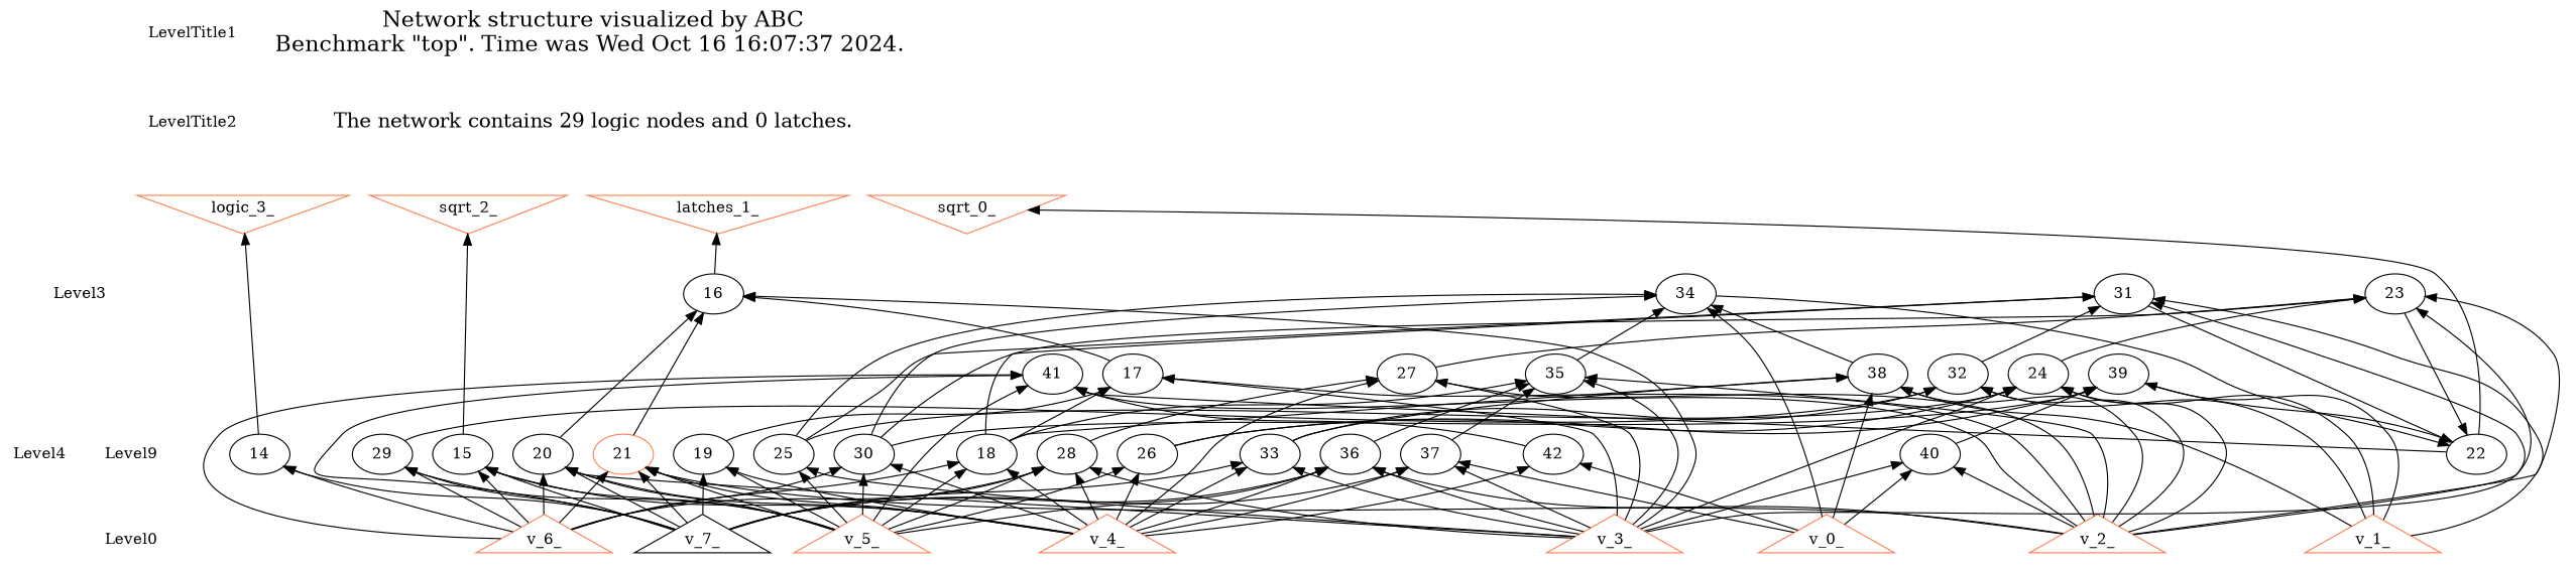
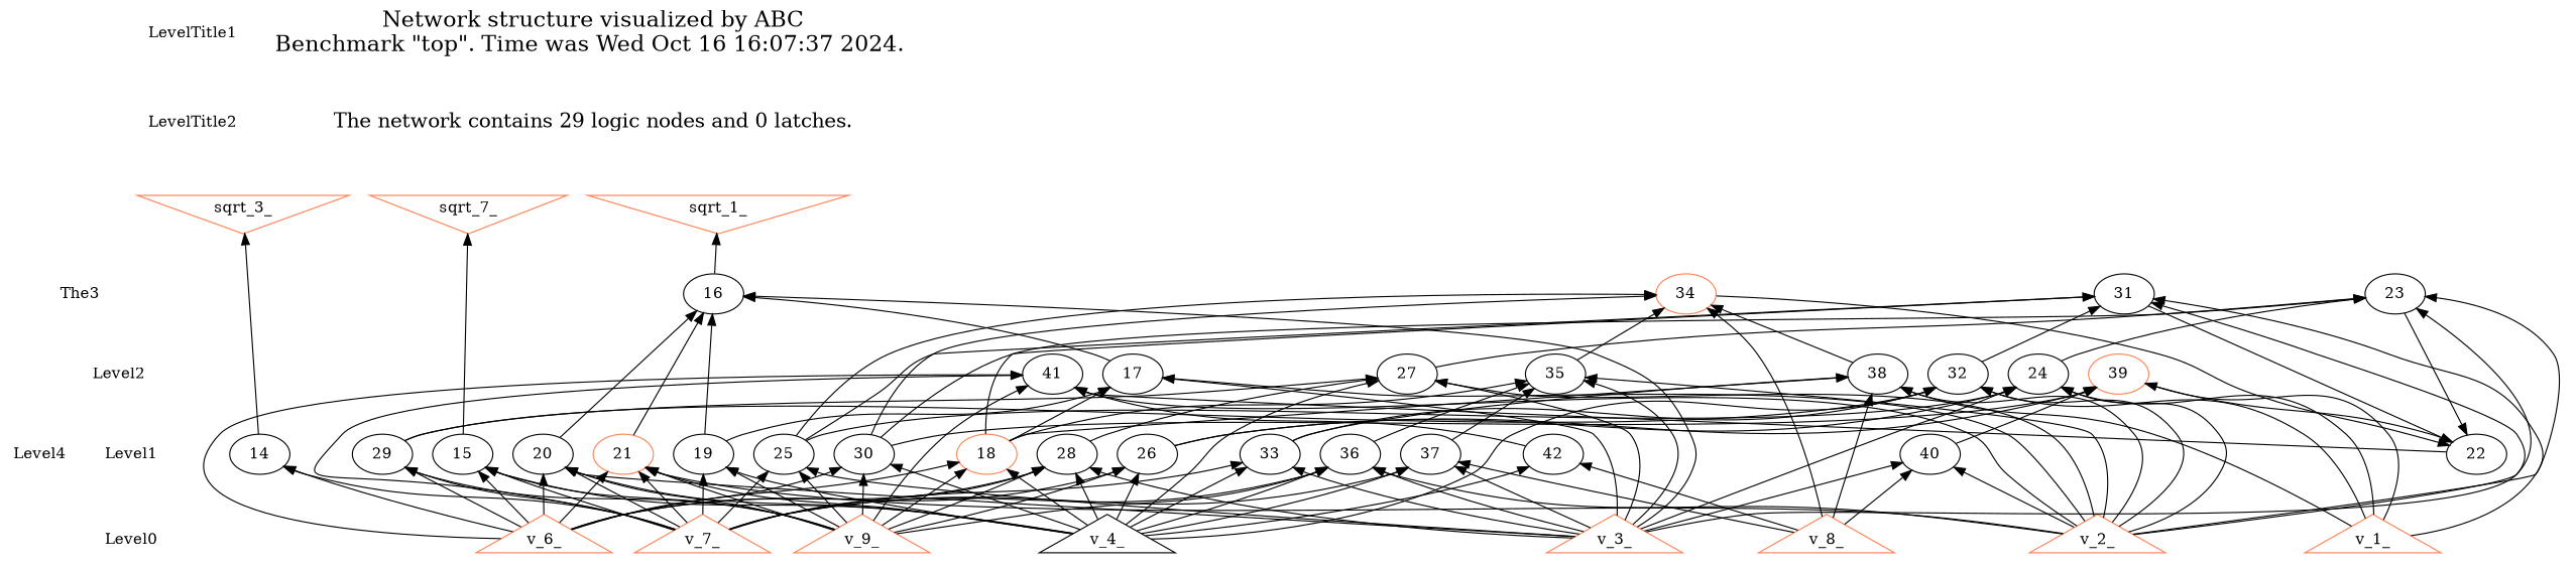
  digraph {
    node [shape=ellipse]
    edge [dir=back style=solid]
    LevelTitle1 [shape=plaintext]
    LevelTitle2 [shape=plaintext]
    Level4 [shape=plaintext]
-   Level3 [shape=plaintext]
-   Level1 [shape=plaintext label=Level9]
+   Level3 [shape=plaintext label=The3]
+   Level2 [shape=plaintext]
+   Level1 [shape=plaintext]
    Level0 [shape=plaintext]
    n8 [fontname="Times-Roman" fontsize=20 label="Network structure visualized by ABC\nBenchmark \"top\". Time was Wed Oct 16 16:07:37 2024. " shape=plaintext]
    n9 [fontname="Times-Roman" fontsize=18 label="The network contains 29 logic nodes and 0 latches.\n" shape=plaintext]
-   n10 [color=coral fillcolor=coral label=logic_3_ shape=invtriangle]
-   n11 [color=coral fillcolor=coral label=sqrt_2_ shape=invtriangle]
-   n12 [color=coral fillcolor=coral label=latches_1_ shape=invtriangle]
-   n13 [color=coral fillcolor=coral label=sqrt_0_ shape=invtriangle]
+   n10 [color=coral fillcolor=coral label=sqrt_3_ shape=invtriangle]
+   n11 [color=coral fillcolor=coral label=sqrt_7_ shape=invtriangle]
+   n12 [color=coral fillcolor=coral label=sqrt_1_ shape=invtriangle]
    n14 [label="22\n"]
    n15 [label="16\n"]
    n16 [label="23\n"]
    n17 [label="31\n"]
-   n18 [label="34\n"]
+   n18 [label="34\n" color=coral]
    n19 [label="17\n"]
    n20 [label="24\n"]
    n21 [label="27\n"]
    n22 [label="32\n"]
    n23 [label="35\n"]
    n24 [label="38\n"]
-   n25 [label="39\n"]
+   n25 [label="39\n" color=coral]
    n26 [label="41\n"]
    n27 [label="14\n"]
    n28 [label="15\n"]
-   n29 [label="18\n"]
+   n29 [label="18\n" color=coral]
    n30 [label="19\n"]
    n31 [label="20\n"]
    n32 [color=coral label="21\n"]
    n33 [label="25\n"]
    n34 [label="26\n"]
    n35 [label="28\n"]
    n36 [label="29\n"]
    n37 [label="30\n"]
    n38 [label="33\n"]
    n39 [label="36\n"]
    n40 [label="37\n"]
    n41 [label="40\n"]
    n42 [label="42\n"]
    n43 [color=coral fillcolor=coral label=v_6_ shape=triangle]
-   n44 [color=black fillcolor=coral label=v_7_ shape=triangle]
-   n45 [color=coral fillcolor=coral label=v_4_ shape=triangle]
-   n46 [color=coral fillcolor=coral label=v_5_ shape=triangle]
+   n44 [color=coral fillcolor=coral label=v_7_ shape=triangle]
+   n45 [color=black fillcolor=coral label=v_4_ shape=triangle]
+   n46 [color=coral fillcolor=coral label=v_9_ shape=triangle]
    n47 [color=coral fillcolor=coral label=v_2_ shape=triangle]
    n48 [color=coral fillcolor=coral label=v_3_ shape=triangle]
-   n49 [color=coral fillcolor=coral label=v_0_ shape=triangle]
+   n49 [color=coral fillcolor=coral label=v_8_ shape=triangle]
    n50 [color=coral fillcolor=coral label=v_1_ shape=triangle]
    subgraph sub_1 {
      LevelTitle1
      LevelTitle2
      Level4
      Level3
+     Level2
      Level1
      Level0
    }
    subgraph sub_2 {
      rank=same
      LevelTitle1
      n8
    }
    subgraph sub_3 {
      rank=same
      LevelTitle2
      n9
    }
    subgraph sub_4 {
      rank=same
      n10
      n11
      n12
-     n13
    }
    subgraph sub_5 {
      rank=same
      Level4
      n14
    }
    subgraph sub_6 {
      rank=same
      Level3
      n15
      n16
      n17
      n18
    }
    subgraph sub_7 {
      rank=same
+     Level2
      n19
      n20
      n21
      n22
      n23
      n24
      n25
      n26
    }
    subgraph sub_8 {
      rank=same
      Level1
      n27
      n28
      n29
      n30
      n31
      n32
      n33
      n34
      n35
      n36
      n37
      n38
      n39
      n40
      n41
      n42
    }
    subgraph sub_9 {
      rank=same
      Level0
      n43
      n44
      n45
      n46
      n47
      n48
      n49
      n50
    }
    LevelTitle1 -> LevelTitle2 [style=invis]
    Level4 -> Level3 [style=invis]
+   Level3 -> Level2 [style=invis]
+   Level2 -> Level1 [style=invis]
    Level1 -> Level0 [style=invis]
    n8 -> n9 [style=invis]
    n9 -> n10 [style=invis]
    n9 -> n11 [style=invis]
    n9 -> n12 [style=invis]
-   n9 -> n13 [style=invis]
    n10 -> n11 [style=invis]
    n10 -> n27
    n11 -> n12 [style=invis]
    n11 -> n28
-   n12 -> n13 [style=invis]
    n12 -> n15
-   n13 -> n14
    n14 -> n16
    n14 -> n17
    n14 -> n18
    n14 -> n25
    n15 -> n19
+   n15 -> n30
    n15 -> n31
    n15 -> n32
    n15 -> n48
    n16 -> n20
    n16 -> n21
    n16 -> n37
    n16 -> n47
    n16 -> n48
    n17 -> n22
    n17 -> n29
    n17 -> n33
    n17 -> n47
    n17 -> n50
    n18 -> n23
    n18 -> n24
    n18 -> n33
    n18 -> n37
    n18 -> n49
    n19 -> n29
    n19 -> n30
    n19 -> n47
    n19 -> n48
    n20 -> n33
    n20 -> n34
    n20 -> n47
    n20 -> n48
    n20 -> n50
    n21 -> n35
+   n21 -> n36
    n21 -> n45
    n21 -> n47
    n21 -> n48
    n22 -> n36
    n22 -> n38
+   n22 -> n45
    n22 -> n47
    n22 -> n50
    n23 -> n29
    n23 -> n39
    n23 -> n40
    n23 -> n47
    n23 -> n48
    n24 -> n29
    n24 -> n38
    n24 -> n47
    n24 -> n49
    n24 -> n50
    n25 -> n34
    n25 -> n37
    n25 -> n41
    n25 -> n50
    n26 -> n14
    n26 -> n42
    n26 -> n43
    n26 -> n44
    n26 -> n46
    n26 -> n47
    n27 -> n43
    n27 -> n44
    n28 -> n43
    n28 -> n44
    n28 -> n45
    n28 -> n46
    n29 -> n43
    n29 -> n45
    n29 -> n46
    n30 -> n44
    n30 -> n45
    n30 -> n46
    n31 -> n43
    n31 -> n44
    n31 -> n45
    n31 -> n46
    n31 -> n48
    n32 -> n43
    n32 -> n44
    n32 -> n45
    n32 -> n46
    n32 -> n47
+   n33 -> n44
    n33 -> n46
    n33 -> n48
+   n34 -> n43
    n34 -> n45
    n34 -> n46
    n35 -> n43
    n35 -> n44
    n35 -> n45
    n35 -> n46
    n35 -> n48
    n36 -> n43
    n36 -> n44
    n36 -> n46
    n37 -> n43
    n37 -> n45
    n37 -> n46
    n38 -> n44
    n38 -> n45
    n38 -> n48
    n39 -> n44
    n39 -> n45
    n39 -> n46
    n39 -> n47
    n39 -> n48
    n40 -> n44
    n40 -> n45
    n40 -> n48
    n40 -> n49
    n41 -> n47
    n41 -> n48
    n41 -> n49
    n42 -> n45
    n42 -> n49
  }
